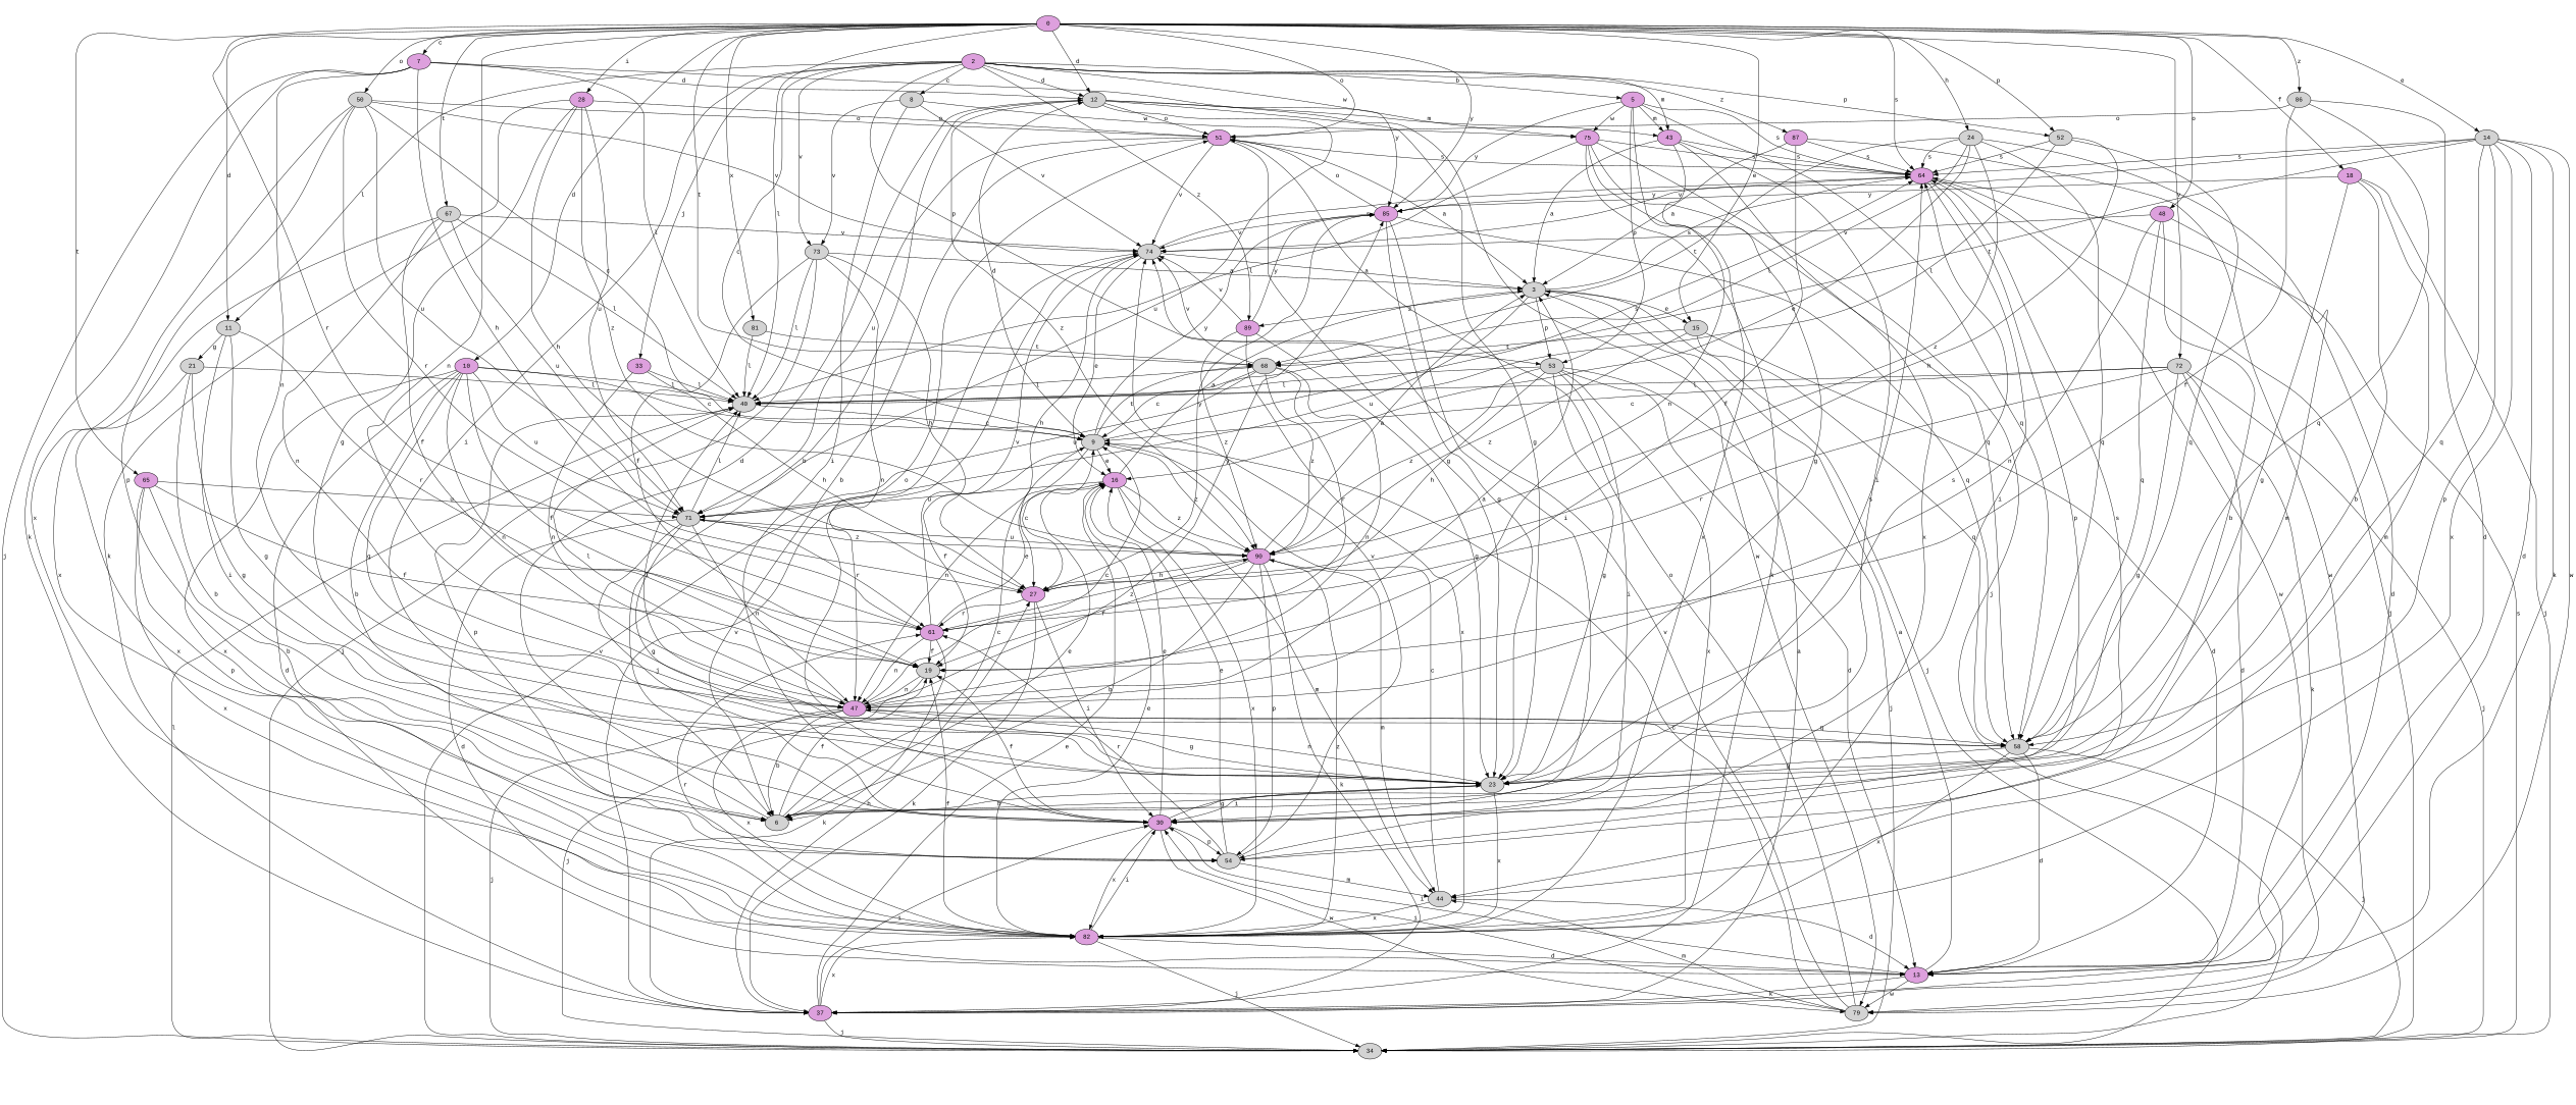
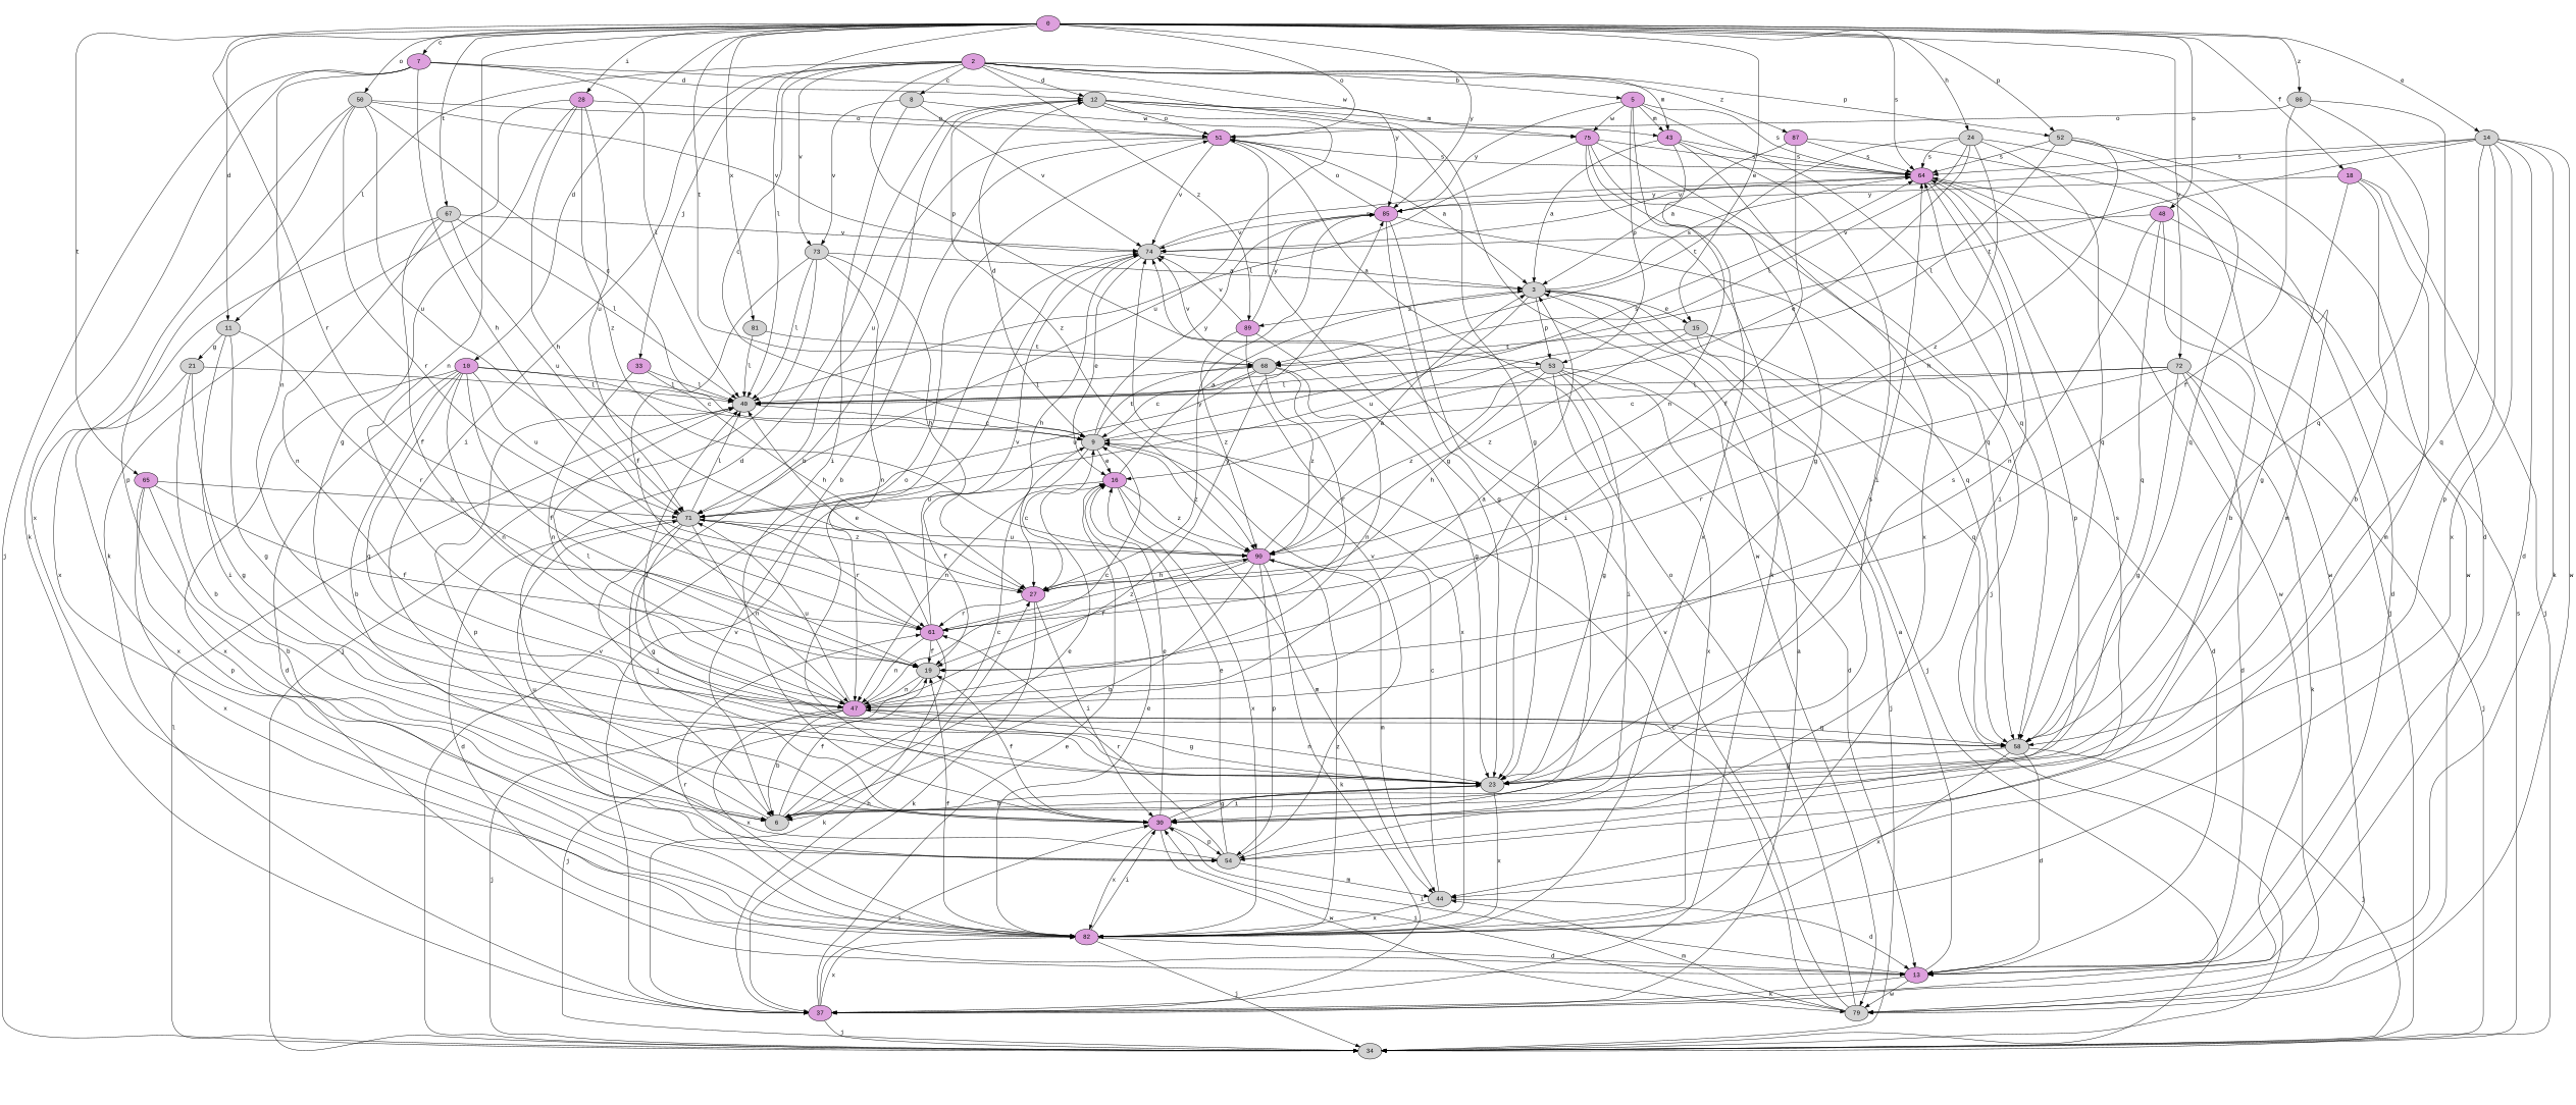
  strict digraph {
    fontname="Liberation Mono"
    node [fillcolor=lightgrey fontname="Liberation Mono" style=filled]
    edge [fontname="Liberation Mono"]
    0 [fillcolor=plum]
    7 [fillcolor=plum]
    10 [fillcolor=plum]
    11
    12
    14
    15
    18 [fillcolor=plum]
    24
    28 [fillcolor=plum]
    40
    47 [fillcolor=plum]
    48 [fillcolor=plum]
    50
    51 [fillcolor=plum]
    52
    61 [fillcolor=plum]
    64 [fillcolor=plum]
    65 [fillcolor=plum]
    67
    68
    72
    81
    85 [fillcolor=plum]
    86
    34
    27 [fillcolor=plum]
    37 [fillcolor=plum]
    9
    71
    58
    6
    19
    13 [fillcolor=plum]
    82 [fillcolor=plum]
    30 [fillcolor=plum]
    21
    23
    43 [fillcolor=plum]
    90 [fillcolor=plum]
    79
    74
    54
    44
    16 [fillcolor=plum]
    3
    2 [fillcolor=plum]
    5 [fillcolor=plum]
    8
    33 [fillcolor=plum]
    53
    73
    n53 [fillcolor=plum label=75]
    87 [fillcolor=plum]
    89 [fillcolor=plum]
    0 -> 7 [label=c]
    0 -> 10 [label=d]
    0 -> 11 [label=d]
-   0 -> 12 [label=d]
    0 -> 14 [label=e]
    0 -> 15 [label=e]
    0 -> 18 [label=f]
    0 -> 24 [label=h]
    0 -> 28 [label=i]
    0 -> 40 [label=l]
    0 -> 47 [label=n]
    0 -> 48 [label=o]
    0 -> 50 [label=o]
    0 -> 51 [label=o]
    0 -> 52 [label=p]
    0 -> 61 [label=r]
    0 -> 64 [label=s]
    0 -> 65 [label=t]
    0 -> 67 [label=t]
    0 -> 68 [label=t]
    0 -> 72 [label=v]
    0 -> 81 [label=x]
    0 -> 85 [label=y]
    0 -> 86 [label=z]
    7 -> 12 [label=d]
    7 -> 40 [label=l]
    7 -> 47 [label=n]
    7 -> 85 [label=y]
    7 -> 34 [label=j]
    7 -> 27 [label=h]
    7 -> 37 [label=k]
    10 -> 40 [label=l]
    10 -> 47 [label=n]
    10 -> 9 [label=c]
    10 -> 71 [label=u]
    10 -> 58 [label=q]
    10 -> 6 [label=b]
    10 -> 19 [label=f]
    10 -> 13 [label=d]
    10 -> 82 [label=x]
    11 -> 61 [label=r]
    11 -> 30 [label=i]
    11 -> 21 [label=g]
    11 -> 23 [label=g]
    12 -> 51 [label=o]
    12 -> 71 [label=u]
    12 -> 6 [label=b]
    12 -> 23 [label=g]
    12 -> 43 [label=m]
    12 -> 90 [label=z]
    12 -> 79 [label=w]
    14 -> 64 [label=s]
    14 -> 68 [label=t]
    14 -> 37 [label=k]
    14 -> 58 [label=q]
    14 -> 13 [label=d]
    14 -> 82 [label=x]
    14 -> 79 [label=w]
    14 -> 74 [label=v]
    14 -> 54 [label=p]
    15 -> 68 [label=t]
    15 -> 58 [label=q]
    15 -> 13 [label=d]
    15 -> 90 [label=z]
    18 -> 85 [label=y]
    18 -> 34 [label=j]
    18 -> 6 [label=b]
    18 -> 23 [label=g]
    18 -> 44 [label=m]
    24 -> 40 [label=l]
    24 -> 64 [label=s]
    24 -> 68 [label=t]
    24 -> 58 [label=q]
    24 -> 90 [label=z]
    24 -> 44 [label=m]
    24 -> 16 [label=e]
    28 -> 51 [label=o]
    28 -> 27 [label=h]
    28 -> 37 [label=k]
    28 -> 71 [label=u]
    28 -> 23 [label=g]
    28 -> 90 [label=z]
    40 -> 9 [label=c]
    40 -> 54 [label=p]
    47 -> 40 [label=l]
    47 -> 85 [label=y]
    47 -> 34 [label=j]
    47 -> 9 [label=c]
+   47 -> 71 [label=u]
    47 -> 58 [label=q]
    47 -> 6 [label=b]
    47 -> 82 [label=x]
    47 -> 23 [label=g]
    47 -> 3 [label=a]
    48 -> 47 [label=n]
    48 -> 58 [label=q]
    48 -> 6 [label=b]
    48 -> 13 [label=d]
    48 -> 74 [label=v]
    50 -> 51 [label=o]
    50 -> 61 [label=r]
    50 -> 9 [label=c]
    50 -> 71 [label=u]
    50 -> 82 [label=x]
    50 -> 74 [label=v]
    50 -> 54 [label=p]
    51 -> 64 [label=s]
    51 -> 71 [label=u]
    51 -> 6 [label=b]
    51 -> 23 [label=g]
    51 -> 74 [label=v]
    51 -> 3 [label=a]
    52 -> 40 [label=l]
    52 -> 64 [label=s]
    52 -> 27 [label=h]
    52 -> 58 [label=q]
+   52 -> 79 [label=w]
    61 -> 47 [label=n]
    61 -> 37 [label=k]
    61 -> 19 [label=f]
    61 -> 90 [label=z]
    61 -> 74 [label=v]
-   61 -> 16 [label=e]
+   61 -> 40 [label=e]
    64 -> 85 [label=y]
    64 -> 34 [label=j]
    64 -> 30 [label=i]
    64 -> 79 [label=w]
    64 -> 54 [label=p]
    65 -> 71 [label=u]
    65 -> 6 [label=b]
    65 -> 19 [label=f]
    65 -> 82 [label=x]
    65 -> 54 [label=p]
    67 -> 40 [label=l]
    67 -> 47 [label=n]
    67 -> 71 [label=u]
    67 -> 19 [label=f]
    67 -> 82 [label=x]
    67 -> 74 [label=v]
    68 -> 40 [label=l]
    68 -> 47 [label=n]
    68 -> 61 [label=r]
    68 -> 9 [label=c]
    68 -> 71 [label=u]
    68 -> 90 [label=z]
    68 -> 74 [label=v]
    72 -> 40 [label=l]
    72 -> 61 [label=r]
    72 -> 34 [label=j]
    72 -> 37 [label=k]
    72 -> 9 [label=c]
    72 -> 13 [label=d]
    72 -> 23 [label=g]
    81 -> 40 [label=l]
    81 -> 68 [label=t]
    85 -> 51 [label=o]
    85 -> 58 [label=q]
    85 -> 30 [label=i]
    85 -> 23 [label=g]
    85 -> 74 [label=v]
    86 -> 51 [label=o]
    86 -> 58 [label=q]
    86 -> 19 [label=f]
    86 -> 13 [label=d]
    34 -> 40 [label=l]
    34 -> 64 [label=s]
    34 -> 74 [label=v]
    27 -> 61 [label=r]
    27 -> 85 [label=y]
    27 -> 37 [label=k]
    27 -> 9 [label=c]
    27 -> 30 [label=i]
    37 -> 34 [label=j]
    37 -> 27 [label=h]
    37 -> 82 [label=x]
    37 -> 30 [label=i]
    37 -> 74 [label=v]
    37 -> 16 [label=e]
    37 -> 3 [label=a]
    9 -> 12 [label=d]
    9 -> 47 [label=n]
    9 -> 64 [label=s]
    9 -> 68 [label=t]
    9 -> 85 [label=y]
    9 -> 19 [label=f]
    9 -> 90 [label=z]
    9 -> 16 [label=e]
    71 -> 40 [label=l]
    71 -> 47 [label=n]
    71 -> 61 [label=r]
    71 -> 13 [label=d]
    71 -> 30 [label=j]
    71 -> 23 [label=g]
    71 -> 90 [label=z]
    58 -> 40 [label=l]
    58 -> 34 [label=j]
    58 -> 13 [label=d]
    58 -> 82 [label=x]
    58 -> 23 [label=g]
    6 -> 12 [label=d]
    6 -> 64 [label=s]
    6 -> 9 [label=c]
    6 -> 19 [label=f]
    6 -> 16 [label=e]
    19 -> 47 [label=n]
    19 -> 34 [label=j]
    13 -> 37 [label=k]
    13 -> 30 [label=i]
    13 -> 79 [label=w]
    13 -> 3 [label=a]
    82 -> 61 [label=r]
    82 -> 34 [label=j]
    82 -> 19 [label=f]
    82 -> 13 [label=d]
    82 -> 30 [label=i]
    82 -> 90 [label=z]
    82 -> 16 [label=e]
    30 -> 51 [label=o]
    30 -> 19 [label=f]
    30 -> 82 [label=x]
    30 -> 23 [label=g]
    30 -> 79 [label=w]
    30 -> 54 [label=p]
    30 -> 16 [label=e]
    21 -> 40 [label=l]
    21 -> 6 [label=b]
    21 -> 82 [label=x]
    21 -> 23 [label=g]
    23 -> 47 [label=n]
    23 -> 64 [label=s]
    23 -> 6 [label=b]
    23 -> 82 [label=x]
    23 -> 30 [label=i]
    43 -> 64 [label=s]
    43 -> 82 [label=x]
    43 -> 30 [label=i]
    43 -> 23 [label=g]
    43 -> 3 [label=a]
    90 -> 27 [label=h]
    90 -> 37 [label=k]
    90 -> 71 [label=u]
    90 -> 6 [label=b]
    90 -> 19 [label=f]
    90 -> 54 [label=p]
    90 -> 44 [label=m]
    90 -> 3 [label=a]
    79 -> 51 [label=o]
    79 -> 9 [label=c]
    79 -> 30 [label=i]
    79 -> 74 [label=v]
    79 -> 44 [label=m]
    74 -> 64 [label=s]
    74 -> 27 [label=h]
    74 -> 16 [label=e]
    74 -> 3 [label=a]
    54 -> 61 [label=r]
    54 -> 64 [label=s]
+   54 -> 71 [label=u]
    54 -> 74 [label=v]
    54 -> 44 [label=m]
    54 -> 16 [label=e]
    44 -> 9 [label=c]
    44 -> 13 [label=d]
    44 -> 82 [label=x]
    16 -> 71 [label=u]
    16 -> 82 [label=x]
    16 -> 90 [label=z]
    16 -> 44 [label=m]
    16 -> 3 [label=a]
    3 -> 15 [label=e]
    3 -> 64 [label=s]
    3 -> 34 [label=j]
    3 -> 71 [label=u]
    3 -> 53 [label=p]
    3 -> 89 [label=z]
    2 -> 11 [label=l]
    2 -> 12 [label=d]
    2 -> 52 [label=p]
    2 -> 9 [label=c]
    2 -> 30 [label=i]
    2 -> 43 [label=m]
    2 -> 5 [label=b]
    2 -> 8 [label=c]
    2 -> 33 [label=j]
    2 -> 53 [label=p]
    2 -> 73 [label=v]
    2 -> n53 [label=w]
    2 -> 87 [label=z]
    2 -> 89 [label=z]
    5 -> 47 [label=n]
    5 -> 64 [label=s]
    5 -> 85 [label=y]
    5 -> 58 [label=q]
    5 -> 43 [label=m]
    5 -> 53 [label=p]
    5 -> n53 [label=w]
    8 -> 30 [label=i]
    8 -> 74 [label=v]
    8 -> 73 [label=v]
    8 -> n53 [label=w]
    33 -> 40 [label=l]
    33 -> 47 [label=n]
    33 -> 27 [label=h]
    53 -> 40 [label=l]
    53 -> 34 [label=j]
    53 -> 27 [label=h]
    53 -> 13 [label=d]
    53 -> 82 [label=x]
    53 -> 30 [label=i]
    53 -> 23 [label=g]
    53 -> 90 [label=z]
    73 -> 40 [label=l]
    73 -> 47 [label=n]
    73 -> 34 [label=j]
    73 -> 27 [label=h]
    73 -> 19 [label=f]
    73 -> 3 [label=a]
    n53 -> 40 [label=l]
    n53 -> 64 [label=s]
    n53 -> 34 [label=j]
    n53 -> 37 [label=k]
    n53 -> 58 [label=q]
    n53 -> 82 [label=x]
    87 -> 64 [label=s]
    87 -> 19 [label=f]
    87 -> 79 [label=w]
    87 -> 3 [label=a]
    89 -> 85 [label=y]
    89 -> 82 [label=x]
    89 -> 23 [label=g]
    89 -> 90 [label=z]
    89 -> 74 [label=v]
  }
